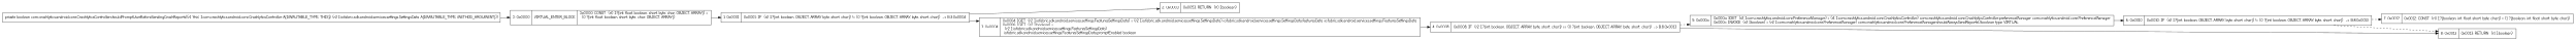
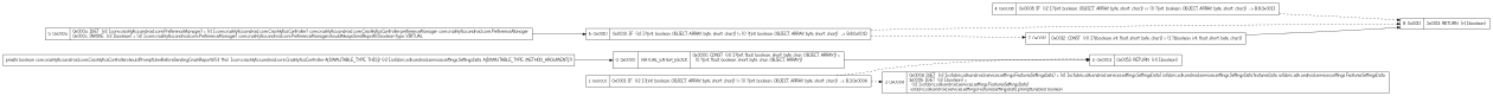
  digraph {
    fontname="Comic Neue"
    rankdir=LR
    node [fontname="Comic Neue" shape=record]
    edge [fontname="Comic Neue"]
    n1 [label="{0\:\ 0x0000|VIRTUAL_ENTER_BLOCK\l|0x0000: CONST  (r0 I:?[int, float, boolean, short, byte, char, OBJECT, ARRAY]) = \l  (0 ?[int, float, boolean, short, byte, char, OBJECT, ARRAY])\l \l}"]
    n2 [label="{1\:\ 0x0001|0x0001: IF  (r2 I:?[int, boolean, OBJECT, ARRAY, byte, short, char]) != (0 ?[int, boolean, OBJECT, ARRAY, byte, short, char])  \-\> B:3:0x0004 \l}"]
    n3 [label="{2\:\ 0x0003|0x0053: RETURN  (r0 I:boolean) \l}"]
-   n4 [label="{3\:\ 0x0004|0x0004: IGET  (r2 I:io.fabric.sdk.android.services.settings.FeaturesSettingsData) = (r2 I:io.fabric.sdk.android.services.settings.SettingsData) io.fabric.sdk.android.services.settings.SettingsData.featuresData io.fabric.sdk.android.services.settings.FeaturesSettingsData \l0x0006: IGET  (r2 I:boolean) = \l  (r2 I:io.fabric.sdk.android.services.settings.FeaturesSettingsData)\l io.fabric.sdk.android.services.settings.FeaturesSettingsData.promptEnabled boolean \l}"]
+   n4 [label="{3\:\ 0x0004|0x0004: IGET  (r2 I:io.fabric.sdk.android.services.settings.FeaturesSettingsData) = (r2 I:io.fabric.sdk.android.services.settings.SettingsData) io.fabric.sdk.android.services.settings.SettingsData.featuresData io.fabric.sdk.android.services.settings.FeaturesSettingsData \l1x0006: IGET  (r2 I:boolean) = \l  (r2 I:io.fabric.sdk.android.services.settings.FeaturesSettingsData)\l io.fabric.sdk.android.services.settings.FeaturesSettingsData.promptEnabled boolean \l}"]
    n5 [label="{4\:\ 0x0008|0x0008: IF  (r2 I:?[int, boolean, OBJECT, ARRAY, byte, short, char]) == (0 ?[int, boolean, OBJECT, ARRAY, byte, short, char])  \-\> B:8:0x0013 \l}"]
    n6 [label="{5\:\ 0x000a|0x000a: IGET  (r2 I:com.crashlytics.android.core.PreferenceManager) = (r1 I:com.crashlytics.android.core.CrashlyticsController) com.crashlytics.android.core.CrashlyticsController.preferenceManager com.crashlytics.android.core.PreferenceManager \l0x000c: INVOKE  (r2 I:boolean) = (r2 I:com.crashlytics.android.core.PreferenceManager) com.crashlytics.android.core.PreferenceManager.shouldAlwaysSendReports():boolean type: VIRTUAL \l}"]
    n7 [label="{8\:\ 0x0013|0x0013: RETURN  (r1 I:boolean) \l}"]
    n8 [label="{6\:\ 0x0010|0x0010: IF  (r2 I:?[int, boolean, OBJECT, ARRAY, byte, short, char]) != (0 ?[int, boolean, OBJECT, ARRAY, byte, short, char])  \-\> B:8:0x0013 \l}"]
    n9 [label="{7\:\ 0x0012|0x0012: CONST  (r0 I:?[boolean, int, float, short, byte, char]) = (1 ?[boolean, int, float, short, byte, char]) \l}"]
    n10 [label="{private boolean com.crashlytics.android.core.CrashlyticsController.shouldPromptUserBeforeSendingCrashReports((r1 'this' I:com.crashlytics.android.core.CrashlyticsController A[IMMUTABLE_TYPE, THIS]), (r2 I:io.fabric.sdk.android.services.settings.SettingsData A[IMMUTABLE_TYPE, METHOD_ARGUMENT])) }"]
-   n1 -> n2
-   n2 -> n3 [style=solid]
-   n2 -> n4
-   n4 -> n5
-   n5 -> n6 [style=dashed]
-   n5 -> n7
+   n1 -> n3
+   n2 -> n3 [style=dashed]
+   n2 -> n4 [style=dashed]
+   n5 -> n7 [style=dashed]
    n6 -> n8
    n8 -> n7 [style=dashed]
    n8 -> n9 [style=dashed]
+   n9 -> n7
    n10 -> n1
  }
